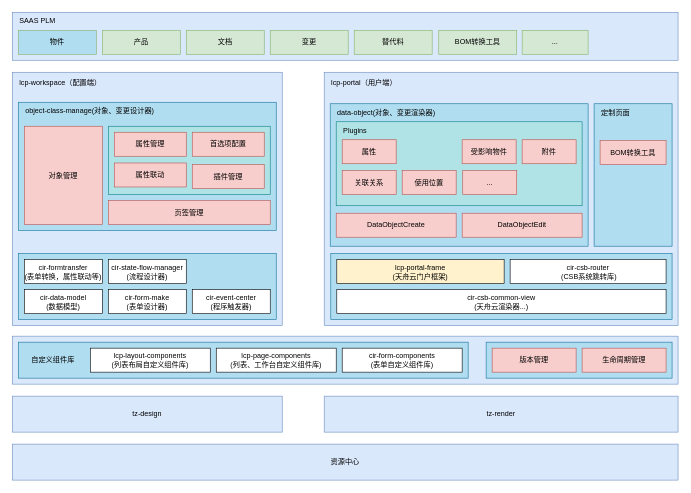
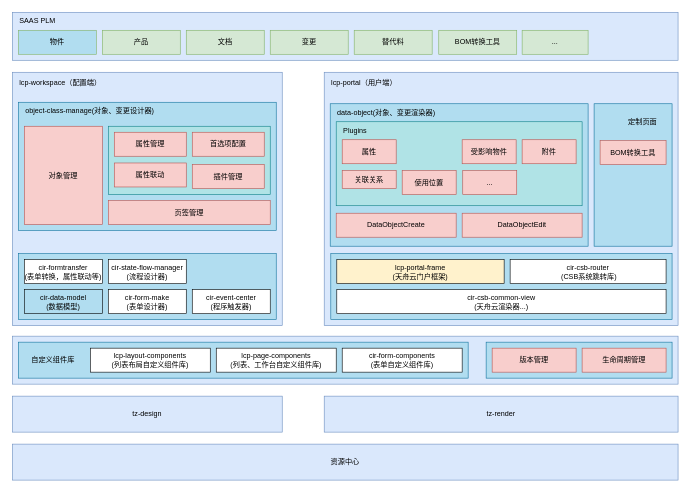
  <mxCell id="0" />
  <mxCell id="1" parent="0" />
  <mxCell id="2" value="" style="rounded=0;whiteSpace=wrap;html=1;fillColor=#dae8fc;strokeColor=#6c8ebf;" parent="1" vertex="1"><mxGeometry x="20" y="560" width="1110" height="80" as="geometry" /></mxCell>
  <mxCell id="3" value="" style="rounded=0;whiteSpace=wrap;html=1;fillColor=#dae8fc;strokeColor=#6c8ebf;" parent="1" vertex="1"><mxGeometry x="20" y="120" width="450" height="422.5" as="geometry" /></mxCell>
  <mxCell id="4" value="tz-design" style="rounded=0;whiteSpace=wrap;html=1;fillColor=#dae8fc;strokeColor=#6c8ebf;" parent="1" vertex="1"><mxGeometry x="20" y="660" width="450" height="60" as="geometry" /></mxCell>
  <mxCell id="5" value="" style="rounded=0;whiteSpace=wrap;html=1;fillColor=#b1ddf0;strokeColor=#10739e;" parent="1" vertex="1"><mxGeometry x="30" y="422.5" width="430" height="110" as="geometry" /></mxCell>
  <mxCell id="6" value="资源中心" style="rounded=0;whiteSpace=wrap;html=1;fillColor=#dae8fc;strokeColor=#6c8ebf;" parent="1" vertex="1"><mxGeometry x="20" y="740" width="1110" height="60" as="geometry" /></mxCell>
  <mxCell id="7" value="lcp-workspace（配置端）" style="text;html=1;align=left;verticalAlign=middle;whiteSpace=wrap;rounded=0;" parent="1" vertex="1"><mxGeometry x="30" y="122.5" width="160" height="30" as="geometry" /></mxCell>
  <mxCell id="8" value="cir-form-make&lt;br&gt;(表单设计器)" style="rounded=0;whiteSpace=wrap;html=1;" parent="1" vertex="1"><mxGeometry x="180" y="482.5" width="130" height="40" as="geometry" /></mxCell>
- <mxCell id="9" value="cir-data-model&lt;br&gt;(数据模型)" style="rounded=0;whiteSpace=wrap;html=1;" parent="1" vertex="1"><mxGeometry x="40" y="482.5" width="130" height="40" as="geometry" /></mxCell>
+ <mxCell id="9" value="cir-data-model&lt;br&gt;(数据模型)" style="rounded=0;whiteSpace=wrap;html=1;fillColor=#b1ddf0;" parent="1" vertex="1"><mxGeometry x="40" y="482.5" width="130" height="40" as="geometry" /></mxCell>
  <mxCell id="10" value="cir-event-center&lt;br&gt;(程序触发器&lt;span style=&quot;background-color: initial;&quot;&gt;)&lt;/span&gt;" style="rounded=0;whiteSpace=wrap;html=1;" parent="1" vertex="1"><mxGeometry x="320" y="482.5" width="130" height="40" as="geometry" /></mxCell>
  <mxCell id="11" value="cir-state-flow-manager&lt;br&gt;(流程设计器&lt;span style=&quot;background-color: initial;&quot;&gt;)&lt;/span&gt;" style="rounded=0;whiteSpace=wrap;html=1;" parent="1" vertex="1"><mxGeometry x="180" y="432.5" width="130" height="40" as="geometry" /></mxCell>
  <mxCell id="12" value="cir-formtransfer&lt;br&gt;(表单转换，属性联动等)" style="rounded=0;whiteSpace=wrap;html=1;" parent="1" vertex="1"><mxGeometry x="40" y="432.5" width="130" height="40" as="geometry" /></mxCell>
  <mxCell id="13" value="" style="rounded=0;whiteSpace=wrap;html=1;fillColor=#b1ddf0;strokeColor=#10739e;" parent="1" vertex="1"><mxGeometry x="30" y="170" width="430" height="213.75" as="geometry" /></mxCell>
  <mxCell id="14" value="" style="rounded=0;whiteSpace=wrap;html=1;fillColor=#b0e3e6;strokeColor=#0e8088;" parent="1" vertex="1"><mxGeometry x="180" y="210" width="270" height="113.75" as="geometry" /></mxCell>
  <mxCell id="15" value="object-class-manage(对象、变更设计器)" style="text;html=1;align=left;verticalAlign=middle;whiteSpace=wrap;rounded=0;" parent="1" vertex="1"><mxGeometry x="40" y="170" width="255" height="30" as="geometry" /></mxCell>
  <mxCell id="16" value="" style="rounded=0;whiteSpace=wrap;html=1;fillColor=#dae8fc;strokeColor=#6c8ebf;" parent="1" vertex="1"><mxGeometry x="20" y="20" width="1110" height="80" as="geometry" /></mxCell>
  <mxCell id="17" value="对象管理" style="rounded=0;whiteSpace=wrap;html=1;fillColor=#f8cecc;strokeColor=#b85450;" parent="1" vertex="1"><mxGeometry x="40" y="210" width="130" height="163.75" as="geometry" /></mxCell>
  <mxCell id="18" value="页签管理" style="rounded=0;whiteSpace=wrap;html=1;fillColor=#f8cecc;strokeColor=#b85450;" parent="1" vertex="1"><mxGeometry x="180" y="333.75" width="270" height="40" as="geometry" /></mxCell>
  <mxCell id="19" value="属性管理" style="rounded=0;whiteSpace=wrap;html=1;fillColor=#f8cecc;strokeColor=#b85450;" parent="1" vertex="1"><mxGeometry x="190" y="220" width="120" height="40" as="geometry" /></mxCell>
  <mxCell id="20" value="首选项配置" style="rounded=0;whiteSpace=wrap;html=1;fillColor=#f8cecc;strokeColor=#b85450;" parent="1" vertex="1"><mxGeometry x="320" y="220" width="120" height="40" as="geometry" /></mxCell>
  <mxCell id="21" value="属性联动" style="rounded=0;whiteSpace=wrap;html=1;fillColor=#f8cecc;strokeColor=#b85450;" parent="1" vertex="1"><mxGeometry x="190" y="271.25" width="120" height="40" as="geometry" /></mxCell>
  <mxCell id="22" value="插件管理" style="rounded=0;whiteSpace=wrap;html=1;fillColor=#f8cecc;strokeColor=#b85450;" parent="1" vertex="1"><mxGeometry x="320" y="273.75" width="120" height="40" as="geometry" /></mxCell>
  <mxCell id="23" value="" style="rounded=0;whiteSpace=wrap;html=1;fillColor=#dae8fc;strokeColor=#6c8ebf;" parent="1" vertex="1"><mxGeometry x="540" y="120" width="590" height="422.5" as="geometry" /></mxCell>
  <mxCell id="24" value="lcp-portal（用户端）" style="text;html=1;align=left;verticalAlign=middle;whiteSpace=wrap;rounded=0;" parent="1" vertex="1"><mxGeometry x="550" y="122.5" width="140" height="30" as="geometry" /></mxCell>
  <mxCell id="25" value="" style="rounded=0;whiteSpace=wrap;html=1;fillColor=#b1ddf0;strokeColor=#10739e;" parent="1" vertex="1"><mxGeometry x="30" y="570" width="750" height="60" as="geometry" /></mxCell>
  <mxCell id="26" value="自定义组件库" style="text;html=1;align=left;verticalAlign=middle;whiteSpace=wrap;rounded=0;" parent="1" vertex="1"><mxGeometry x="50" y="585" width="80" height="30" as="geometry" /></mxCell>
  <mxCell id="27" value="&lt;div&gt;lcp-layout-components&lt;/div&gt;&lt;div&gt;(列表布局自定义组件库)&lt;/div&gt;" style="rounded=0;whiteSpace=wrap;html=1;" parent="1" vertex="1"><mxGeometry x="150" y="580" width="200" height="40" as="geometry" /></mxCell>
  <mxCell id="28" value="&lt;div&gt;lcp-page-components&lt;/div&gt;&lt;div&gt;(列表、工作台自定义组件库)&lt;/div&gt;" style="rounded=0;whiteSpace=wrap;html=1;" parent="1" vertex="1"><mxGeometry x="360" y="580" width="200" height="40" as="geometry" /></mxCell>
  <mxCell id="29" value="&lt;div&gt;cir-form-components&lt;/div&gt;&lt;div&gt;(表单自定义组件库)&lt;/div&gt;" style="rounded=0;whiteSpace=wrap;html=1;" parent="1" vertex="1"><mxGeometry x="570" y="580" width="200" height="40" as="geometry" /></mxCell>
  <mxCell id="30" value="tz-render" style="rounded=0;whiteSpace=wrap;html=1;fillColor=#dae8fc;strokeColor=#6c8ebf;" parent="1" vertex="1"><mxGeometry x="540" y="660" width="590" height="60" as="geometry" /></mxCell>
  <mxCell id="31" value="" style="rounded=0;whiteSpace=wrap;html=1;fillColor=#b1ddf0;strokeColor=#10739e;" parent="1" vertex="1"><mxGeometry x="551" y="422.5" width="569" height="110" as="geometry" /></mxCell>
  <mxCell id="32" value="&lt;div&gt;cir-csb-common-view&lt;/div&gt;&lt;div&gt;(天舟云渲染器...)&lt;/div&gt;" style="rounded=0;whiteSpace=wrap;html=1;" parent="1" vertex="1"><mxGeometry x="561" y="482.5" width="549" height="40" as="geometry" /></mxCell>
  <mxCell id="33" value="&lt;div&gt;lcp-portal-frame&lt;/div&gt;&lt;div&gt;(天舟云门户框架)&lt;/div&gt;" style="rounded=0;whiteSpace=wrap;html=1;fillColor=#fff2cc;" parent="1" vertex="1"><mxGeometry x="561" y="432.5" width="279" height="40" as="geometry" /></mxCell>
  <mxCell id="34" value="" style="rounded=0;whiteSpace=wrap;html=1;fillColor=#b1ddf0;strokeColor=#10739e;" parent="1" vertex="1"><mxGeometry x="550" y="172.5" width="430" height="237.5" as="geometry" /></mxCell>
  <mxCell id="35" value="data-object(对象、变更渲染器)" style="text;html=1;align=left;verticalAlign=middle;whiteSpace=wrap;rounded=0;" parent="1" vertex="1"><mxGeometry x="560" y="172.5" width="200" height="30" as="geometry" /></mxCell>
  <mxCell id="36" value="DataObjectCreate" style="rounded=0;whiteSpace=wrap;html=1;fillColor=#f8cecc;strokeColor=#b85450;" parent="1" vertex="1"><mxGeometry x="560" y="355" width="200" height="40" as="geometry" /></mxCell>
  <mxCell id="37" value="DataObjectEdit" style="rounded=0;whiteSpace=wrap;html=1;fillColor=#f8cecc;strokeColor=#b85450;" parent="1" vertex="1"><mxGeometry x="770" y="355" width="200" height="40" as="geometry" /></mxCell>
  <mxCell id="38" value="" style="rounded=0;whiteSpace=wrap;html=1;fillColor=#b0e3e6;strokeColor=#0e8088;" parent="1" vertex="1"><mxGeometry x="560" y="202.5" width="410" height="140" as="geometry" /></mxCell>
  <mxCell id="39" value="Plugins" style="text;html=1;align=left;verticalAlign=middle;whiteSpace=wrap;rounded=0;" parent="1" vertex="1"><mxGeometry x="570" y="202.5" width="200" height="30" as="geometry" /></mxCell>
  <mxCell id="40" value="属性" style="rounded=0;whiteSpace=wrap;html=1;fillColor=#f8cecc;strokeColor=#b85450;" parent="1" vertex="1"><mxGeometry x="570" y="232.5" width="90" height="40" as="geometry" /></mxCell>
  <mxCell id="41" value="附件" style="rounded=0;whiteSpace=wrap;html=1;fillColor=#f8cecc;strokeColor=#b85450;" parent="1" vertex="1"><mxGeometry x="870" y="232.5" width="90" height="40" as="geometry" /></mxCell>
  <mxCell id="42" value="受影响物件" style="rounded=0;whiteSpace=wrap;html=1;fillColor=#f8cecc;strokeColor=#b85450;" parent="1" vertex="1"><mxGeometry x="770" y="232.5" width="90" height="40" as="geometry" /></mxCell>
- <mxCell id="43" value="关联关系" style="rounded=0;whiteSpace=wrap;html=1;fillColor=#f8cecc;strokeColor=#b85450;" parent="1" vertex="1"><mxGeometry x="570" y="283.75" width="90" height="40" as="geometry" /></mxCell>
+ <mxCell id="43" value="关联关系" style="rounded=0;whiteSpace=wrap;html=1;fillColor=#f8cecc;strokeColor=#b85450;" parent="1" vertex="1"><mxGeometry x="570" y="283.75" width="90" height="30" as="geometry" /></mxCell>
  <mxCell id="44" value="使用位置" style="rounded=0;whiteSpace=wrap;html=1;fillColor=#f8cecc;strokeColor=#b85450;" parent="1" vertex="1"><mxGeometry x="670" y="283.75" width="90" height="40" as="geometry" /></mxCell>
  <mxCell id="45" value="" style="rounded=0;whiteSpace=wrap;html=1;fillColor=#b1ddf0;strokeColor=#10739e;" parent="1" vertex="1"><mxGeometry x="810" y="570" width="310" height="60" as="geometry" /></mxCell>
  <mxCell id="46" value="版本管理" style="rounded=0;whiteSpace=wrap;html=1;fillColor=#f8cecc;strokeColor=#b85450;" parent="1" vertex="1"><mxGeometry x="820" y="580" width="140" height="40" as="geometry" /></mxCell>
  <mxCell id="47" value="生命周期管理" style="rounded=0;whiteSpace=wrap;html=1;fillColor=#f8cecc;strokeColor=#b85450;" parent="1" vertex="1"><mxGeometry x="970" y="580" width="140" height="40" as="geometry" /></mxCell>
  <mxCell id="48" value="SAAS PLM" style="text;html=1;align=left;verticalAlign=middle;whiteSpace=wrap;rounded=0;" parent="1" vertex="1"><mxGeometry x="30" y="20" width="110" height="30" as="geometry" /></mxCell>
  <mxCell id="49" value="物件" style="rounded=0;whiteSpace=wrap;html=1;fillColor=#b1ddf0;strokeColor=#82b366;" parent="1" vertex="1"><mxGeometry x="30" y="50" width="130" height="40" as="geometry" /></mxCell>
  <mxCell id="50" value="文档" style="rounded=0;whiteSpace=wrap;html=1;fillColor=#d5e8d4;strokeColor=#82b366;" parent="1" vertex="1"><mxGeometry x="310" y="50" width="130" height="40" as="geometry" /></mxCell>
  <mxCell id="51" value="变更" style="rounded=0;whiteSpace=wrap;html=1;fillColor=#d5e8d4;strokeColor=#82b366;" parent="1" vertex="1"><mxGeometry x="450" y="50" width="130" height="40" as="geometry" /></mxCell>
  <mxCell id="52" value="产品" style="rounded=0;whiteSpace=wrap;html=1;fillColor=#d5e8d4;strokeColor=#82b366;" parent="1" vertex="1"><mxGeometry x="170" y="50" width="130" height="40" as="geometry" /></mxCell>
  <mxCell id="53" value="替代料" style="rounded=0;whiteSpace=wrap;html=1;fillColor=#d5e8d4;strokeColor=#82b366;" parent="1" vertex="1"><mxGeometry x="590" y="50" width="130" height="40" as="geometry" /></mxCell>
  <mxCell id="54" value="BOM转换工具" style="rounded=0;whiteSpace=wrap;html=1;fillColor=#d5e8d4;strokeColor=#82b366;" parent="1" vertex="1"><mxGeometry x="731" y="50" width="130" height="40" as="geometry" /></mxCell>
  <mxCell id="55" value="..." style="rounded=0;whiteSpace=wrap;html=1;fillColor=#d5e8d4;strokeColor=#82b366;" parent="1" vertex="1"><mxGeometry x="870" y="50" width="110" height="40" as="geometry" /></mxCell>
  <mxCell id="56" value="&lt;div&gt;cir-csb-router&lt;/div&gt;&lt;div&gt;&amp;nbsp;(CSB系统跳转库)&lt;/div&gt;" style="rounded=0;whiteSpace=wrap;html=1;" parent="1" vertex="1"><mxGeometry x="850" y="432.5" width="260" height="40" as="geometry" /></mxCell>
  <mxCell id="57" value="" style="rounded=0;whiteSpace=wrap;html=1;fillColor=#b1ddf0;strokeColor=#10739e;" parent="1" vertex="1"><mxGeometry x="990" y="172.5" width="130" height="237.5" as="geometry" /></mxCell>
  <mxCell id="58" value="BOM转换工具" style="rounded=0;whiteSpace=wrap;html=1;fillColor=#f8cecc;strokeColor=#b85450;" parent="1" vertex="1"><mxGeometry x="1000" y="233.75" width="110" height="40" as="geometry" /></mxCell>
- <mxCell id="59" value="定制页面" style="text;html=1;align=left;verticalAlign=middle;whiteSpace=wrap;rounded=0;" parent="1" vertex="1"><mxGeometry x="1000" y="172.5" width="60" height="30" as="geometry" /></mxCell>
+ <mxCell id="59" value="定制页面" style="text;html=1;align=left;verticalAlign=middle;whiteSpace=wrap;rounded=0;" parent="1" vertex="1"><mxGeometry x="1045" y="187.5" width="60" height="30" as="geometry" /></mxCell>
  <mxCell id="60" value="..." style="rounded=0;whiteSpace=wrap;html=1;fillColor=#f8cecc;strokeColor=#b85450;" parent="1" vertex="1"><mxGeometry x="771" y="283.75" width="90" height="40" as="geometry" /></mxCell>
